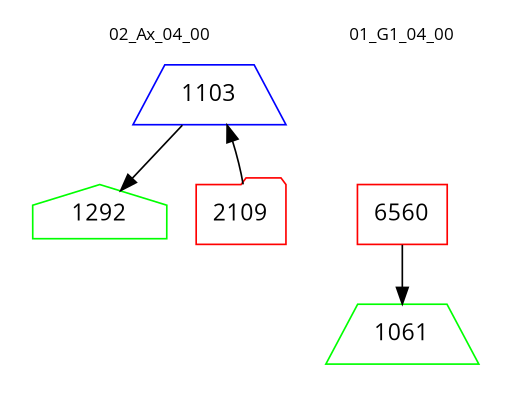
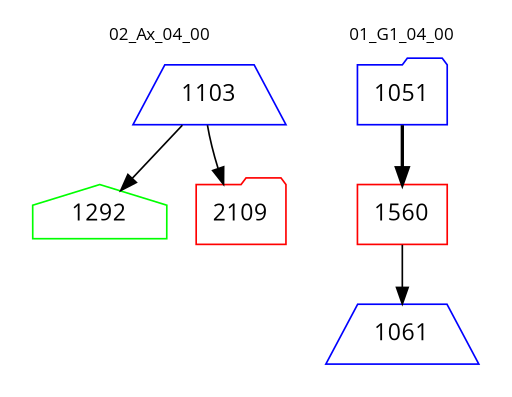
  digraph {
    fontname="Open Sans"
    node [color=blue fontname="Open Sans" shape=trapezium]
    edge [color=black fontname="Open Sans" style=solid]
    n1 [label=1103]
    n2 [color=green label=1292 shape=house]
    n3 [color=red label=2109 shape=folder]
-   n5 [color=green label=1061]
-   n6 [color=red label=6560 shape=box]
+   n4 [label=1051 shape=folder]
+   n5 [label=1061]
+   n6 [color=red label=1560 shape=box]
    subgraph cluster_1 {
      color=white
      fontsize=10
      label="02_Ax_04_00"
      n1
      n2
      n3
    }
    subgraph cluster_2 {
      color=white
      fontsize=10
      label="01_G1_04_00"
+     n4
      n5
      n6
    }
    n1 -> n2
-   n3 -> n1
+   n1 -> n3
+   n4 -> n6 [style=bold]
    n6 -> n5
  }
